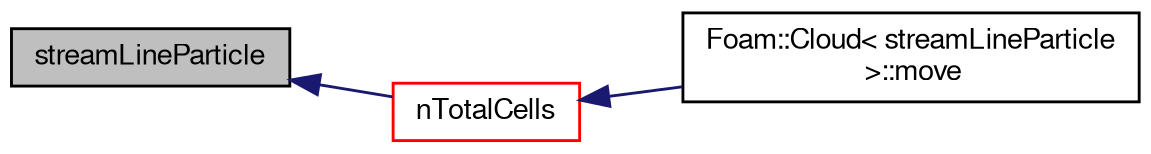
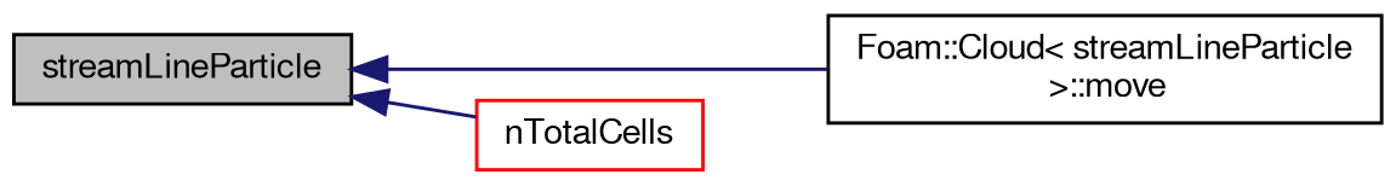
  digraph {
    rankdir=LR
    node [color=black fontname=FreeSans fontsize=10 shape=record]
    edge [color=midnightblue dir=back fontname=FreeSans fontsize=10 labelfontname=FreeSans labelfontsize=10 style=solid]
    n1 [fillcolor=grey75 fontcolor=black height=0.2 label=streamLineParticle style=filled width=0.4]
    n2 [height=0.2 label="Foam::Cloud\< streamLineParticle\l \>::move" width=0.4]
    n3 [color=red height=0.2 label=nTotalCells width=0.4]
-   n3 -> n2
+   n1 -> n2
    n1 -> n3
  }
